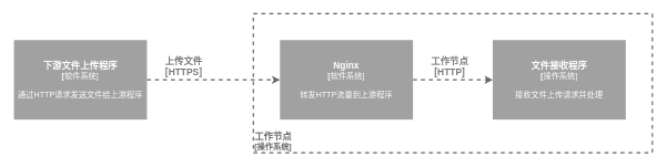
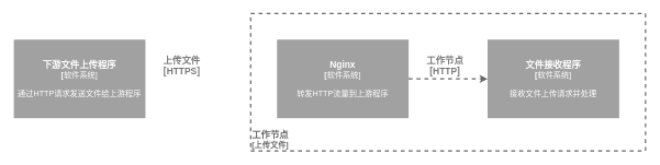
  <mxCell id="0" />
  <mxCell id="1" parent="0" />
- <mxCell id="2" value="&lt;b&gt;&lt;span style=&quot;font-size: 14px&quot;&gt;工作节点&lt;br&gt;&lt;/span&gt;[操作系统]&lt;br&gt;&lt;/b&gt;" style="rounded=0;whiteSpace=wrap;html=1;fontSize=12;dashed=1;strokeWidth=2;strokeColor=#666666;verticalAlign=bottom;align=left;fontColor=#666666;fillColor=none;" vertex="1" parent="1"><mxGeometry x="380" y="20" width="600" height="210" as="geometry" /></mxCell>
+ <mxCell id="2" value="&lt;b&gt;&lt;span style=&quot;font-size: 14px&quot;&gt;工作节点&lt;br&gt;&lt;/span&gt;[上传文件]&lt;br&gt;&lt;/b&gt;" style="rounded=0;whiteSpace=wrap;html=1;fontSize=12;dashed=1;strokeWidth=2;strokeColor=#666666;verticalAlign=bottom;align=left;fontColor=#666666;fillColor=none;" vertex="1" parent="1"><mxGeometry x="380" y="20" width="600" height="210" as="geometry" /></mxCell>
  <mxCell id="3" value="&lt;b&gt;&lt;span style=&quot;font-size: 14px&quot;&gt;下游文件上传程序&lt;br&gt;&lt;/span&gt;[&lt;/b&gt;软件系统]&lt;br&gt;&lt;br&gt;通过HTTP请求发送文件给上游程序" style="rounded=0;whiteSpace=wrap;html=1;fontSize=12;fontColor=#FFFFFF;strokeColor=none;fillColor=#A1A1A1;" vertex="1" parent="1"><mxGeometry x="20" y="60" width="200" height="120" as="geometry" /></mxCell>
- <mxCell id="4" value="&lt;b&gt;&lt;span style=&quot;font-size: 14px&quot;&gt;文件接收程序&lt;br&gt;&lt;/span&gt;[&lt;/b&gt;操作系统]&lt;br&gt;&lt;br&gt;接收文件上传请求并处理" style="rounded=0;whiteSpace=wrap;html=1;fontSize=12;fontColor=#FFFFFF;strokeColor=none;fillColor=#A1A1A1;" vertex="1" parent="1"><mxGeometry x="740" y="60" width="200" height="120" as="geometry" /></mxCell>
+ <mxCell id="4" value="&lt;b&gt;&lt;span style=&quot;font-size: 14px&quot;&gt;文件接收程序&lt;br&gt;&lt;/span&gt;[&lt;/b&gt;软件系统]&lt;br&gt;&lt;br&gt;接收文件上传请求并处理" style="rounded=0;whiteSpace=wrap;html=1;fontSize=12;fontColor=#FFFFFF;strokeColor=none;fillColor=#A1A1A1;" vertex="1" parent="1"><mxGeometry x="740" y="60" width="200" height="120" as="geometry" /></mxCell>
  <mxCell id="5" value="&lt;b&gt;&lt;span style=&quot;font-size: 14px&quot;&gt;Nginx&lt;br&gt;&lt;/span&gt;[&lt;/b&gt;软件系统]&lt;br&gt;&lt;br&gt;转发HTTP流量到上游程序" style="rounded=0;whiteSpace=wrap;html=1;fontSize=12;fontColor=#FFFFFF;strokeColor=none;fillColor=#A1A1A1;" vertex="1" parent="1"><mxGeometry x="420" y="60" width="200" height="120" as="geometry" /></mxCell>
- <mxCell id="6" style="rounded=0;orthogonalLoop=1;jettySize=auto;html=1;dashed=1;fontSize=14;fontColor=#666666;strokeColor=#666666;strokeWidth=2;" edge="1" parent="1" source="3" target="5"><mxGeometry relative="1" as="geometry"><mxPoint x="-150" y="-60" as="sourcePoint" /><mxPoint x="-210" y="60" as="targetPoint" /></mxGeometry></mxCell>
  <mxCell id="7" style="rounded=0;orthogonalLoop=1;jettySize=auto;html=1;dashed=1;fontSize=14;fontColor=#666666;strokeColor=#666666;strokeWidth=2;" edge="1" parent="1" source="5" target="4"><mxGeometry relative="1" as="geometry"><mxPoint x="430" y="290" as="sourcePoint" /><mxPoint x="630" y="290" as="targetPoint" /></mxGeometry></mxCell>
  <mxCell id="8" value="上传文件&lt;br style=&quot;font-size: 14px;&quot;&gt;[HTTPS]" style="text;html=1;align=center;verticalAlign=middle;resizable=0;points=[];autosize=1;strokeColor=none;fontColor=#777777;fontStyle=1;fontSize=14;" vertex="1" parent="1"><mxGeometry x="240" y="80" width="70" height="40" as="geometry" /></mxCell>
  <mxCell id="9" value="工作节点&lt;br&gt;[HTTP]" style="text;html=1;align=center;verticalAlign=middle;resizable=0;points=[];autosize=1;strokeColor=none;fontColor=#777777;fontStyle=1;fontSize=14;" vertex="1" parent="1"><mxGeometry x="640" y="80" width="70" height="40" as="geometry" /></mxCell>
